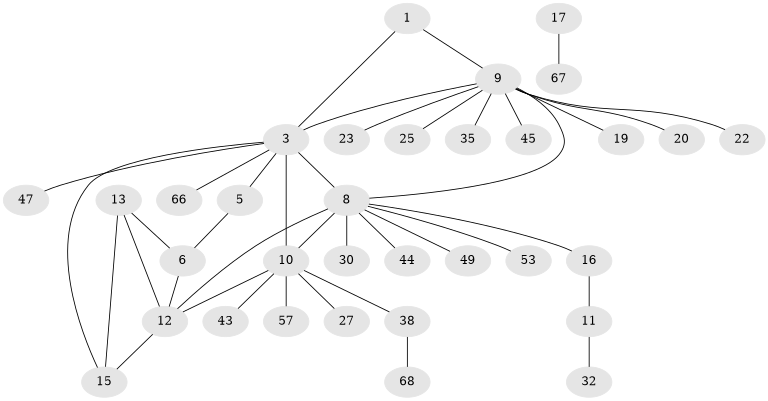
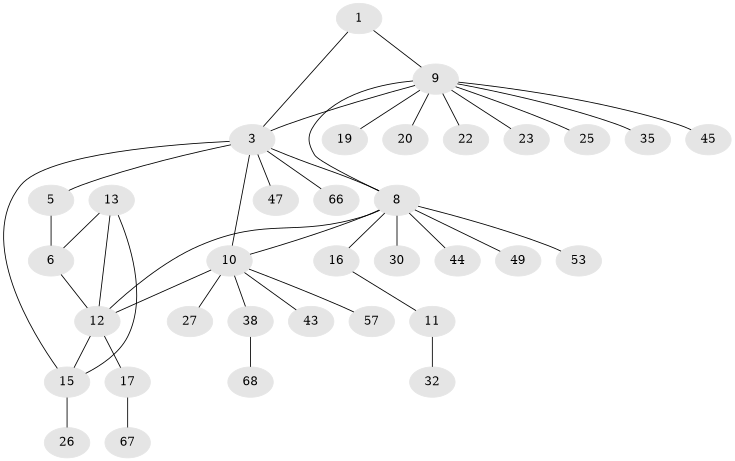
  graph {
    node [color=gray90 style=filled]
    1 [super="+60+62+29+36"]
    n2 [label=9 super="+33"]
    3 [super="+4+37+28"]
    8 [super="+18+9+42+58"]
    19
    20
    22
    23 [super="+55"]
    25 [super="+52"]
    35
    45
    5 [super="+50"]
    10 [super="+12"]
    15
    47 [super="+61"]
    66
    n17 [label=12]
    16
    30
    44
    49
    53 [super="+54"]
    6 [super="+24+31+59+63+34"]
    27
    38 [super="+39+51"]
    43
    57
+   26 [super="+56"]
    17 [super="+21"]
    11
    32
    68
    13 [super="+65+64+41"]
    67
    1 -- n2
    1 -- 3
    n2 -- 3
    n2 -- 8
    n2 -- 19
    n2 -- 20
    n2 -- 22
    n2 -- 23
    n2 -- 25
    n2 -- 35
    n2 -- 45
    3 -- 8 [weight=3]
    3 -- 5
    3 -- 10 [weight=4]
    3 -- 15
    3 -- 47
    3 -- 66
    8 -- 10
    8 -- n17
    8 -- 16
    8 -- 30
    8 -- 44
    8 -- 49
    8 -- 53
    5 -- 6
    10 -- n17
    10 -- 27
    10 -- 38
    10 -- 43
    10 -- 57
+   15 -- 26
    n17 -- 15
+   n17 -- 17
    16 -- 11 [weight=2]
    6 -- n17
    38 -- 68
    17 -- 67
    11 -- 32
    13 -- 15
    13 -- n17
    13 -- 6 [weight=2]
  }
